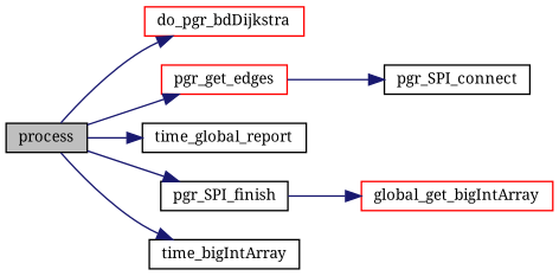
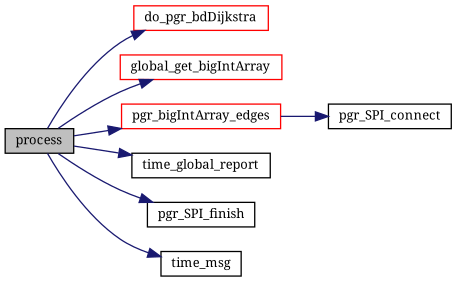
  digraph {
    fontname="Noto Serif"
    rankdir=LR
    node [color=black fillcolor=white fontname="Noto Serif" fontsize=10 shape=record style=filled]
    edge [color=midnightblue fontname="Noto Serif" fontsize=10 labelfontname=Helvetica labelfontsize=10 style=solid]
    n1 [fillcolor=grey75 fontcolor=black height=0.2 label=process width=0.4]
    n2 [color=red height=0.2 label=do_pgr_bdDijkstra width=0.4]
    n3 [color=red height=0.2 label=global_get_bigIntArray width=0.4]
-   n4 [color=red height=0.2 label=pgr_get_edges width=0.4]
+   n4 [color=red height=0.2 label=pgr_bigIntArray_edges width=0.4]
    n5 [height=0.2 label=time_global_report width=0.4]
    n6 [height=0.2 label=pgr_SPI_finish width=0.4]
-   n7 [height=0.2 label=time_bigIntArray width=0.4]
+   n7 [height=0.2 label=time_msg width=0.4]
    n8 [height=0.2 label=pgr_SPI_connect width=0.4]
    n1 -> n2
-   n6 -> n3
+   n1 -> n3
    n1 -> n4
    n1 -> n5
    n1 -> n6
    n1 -> n7
    n4 -> n8
  }
